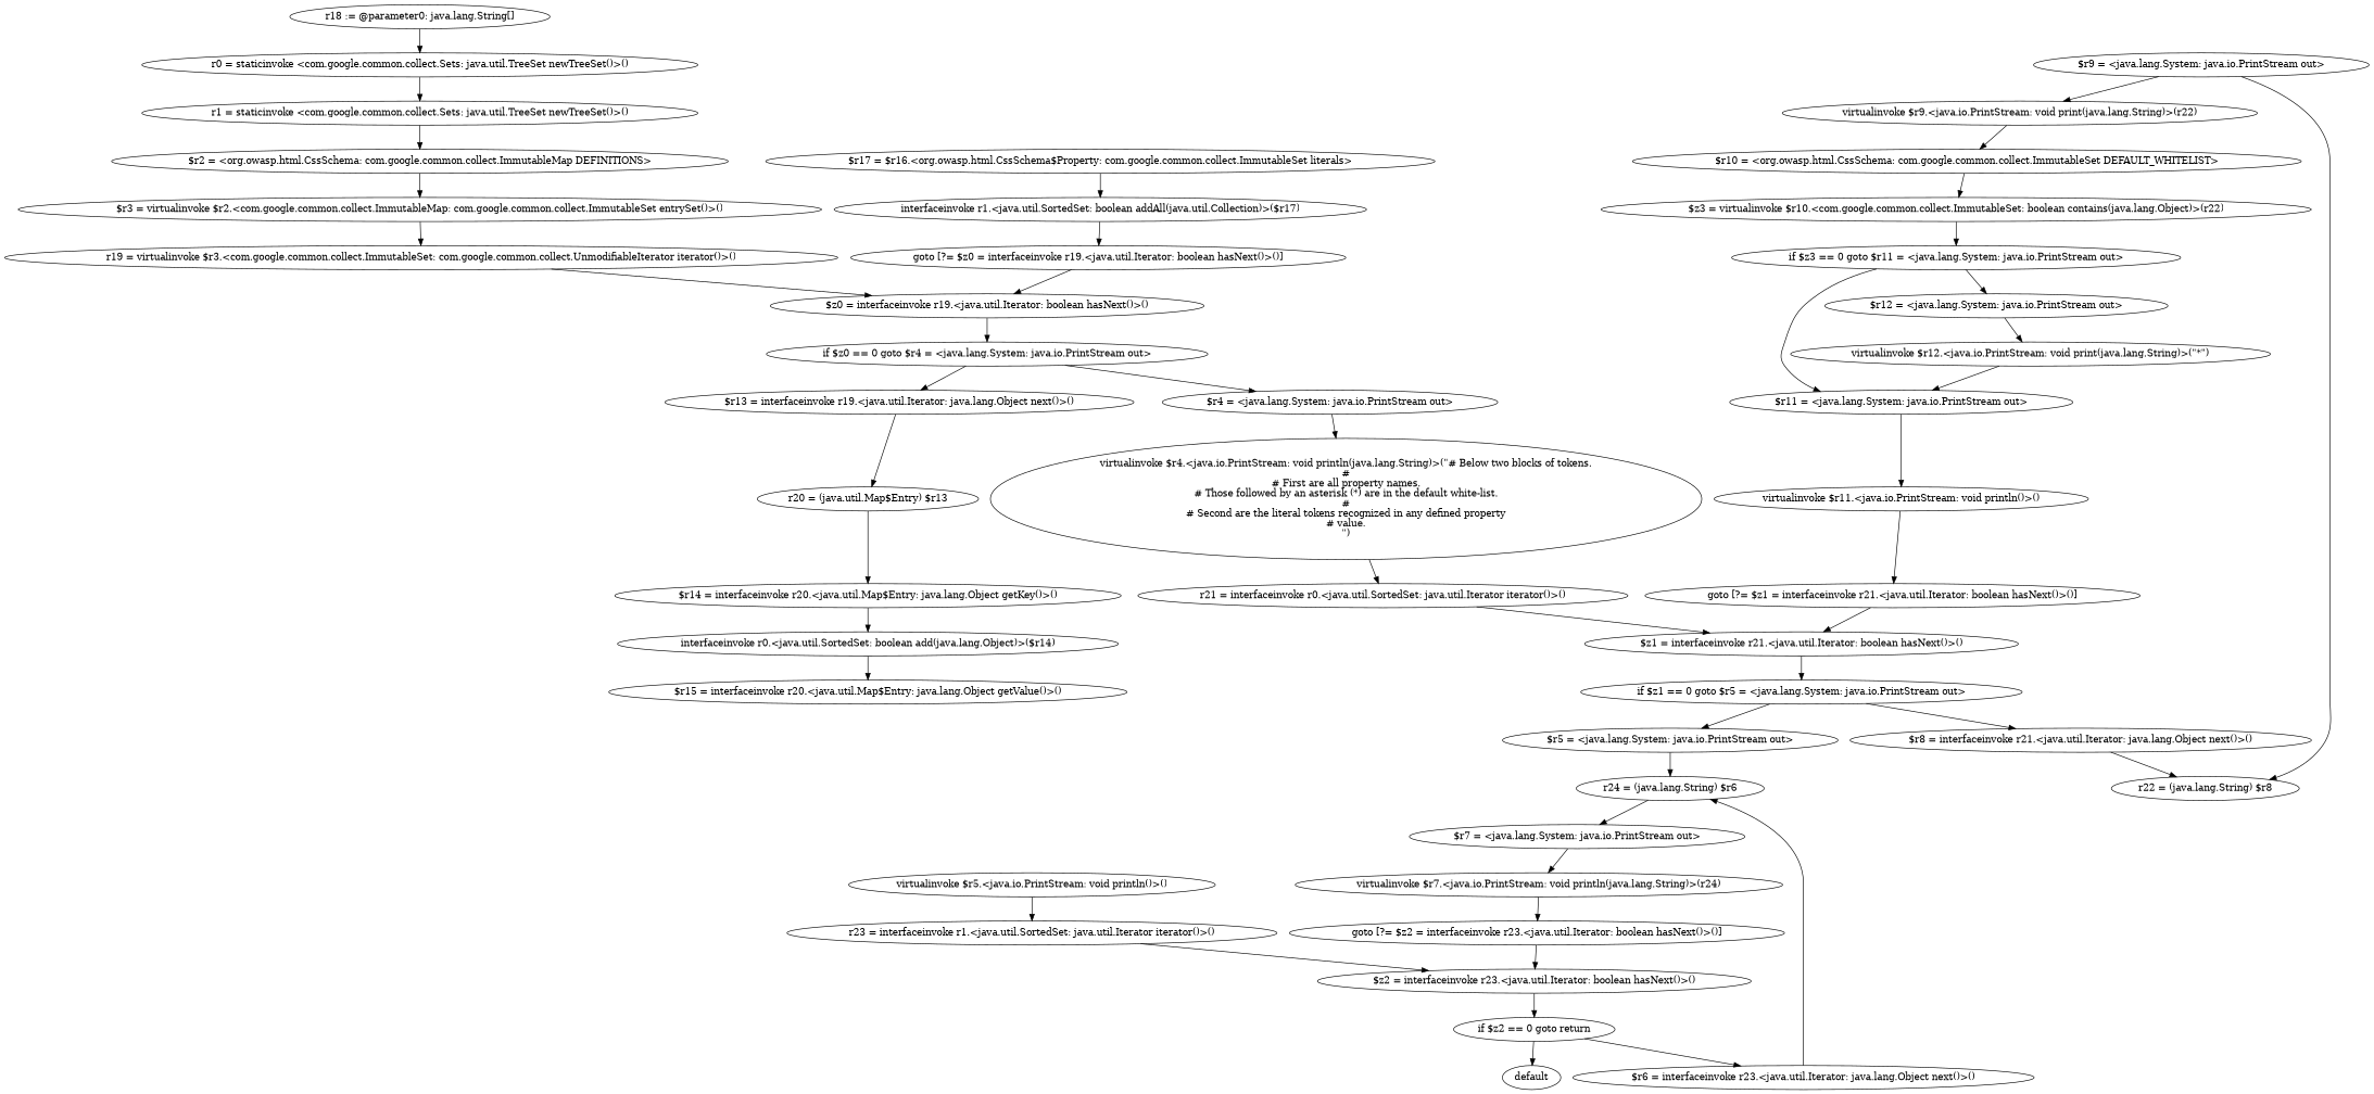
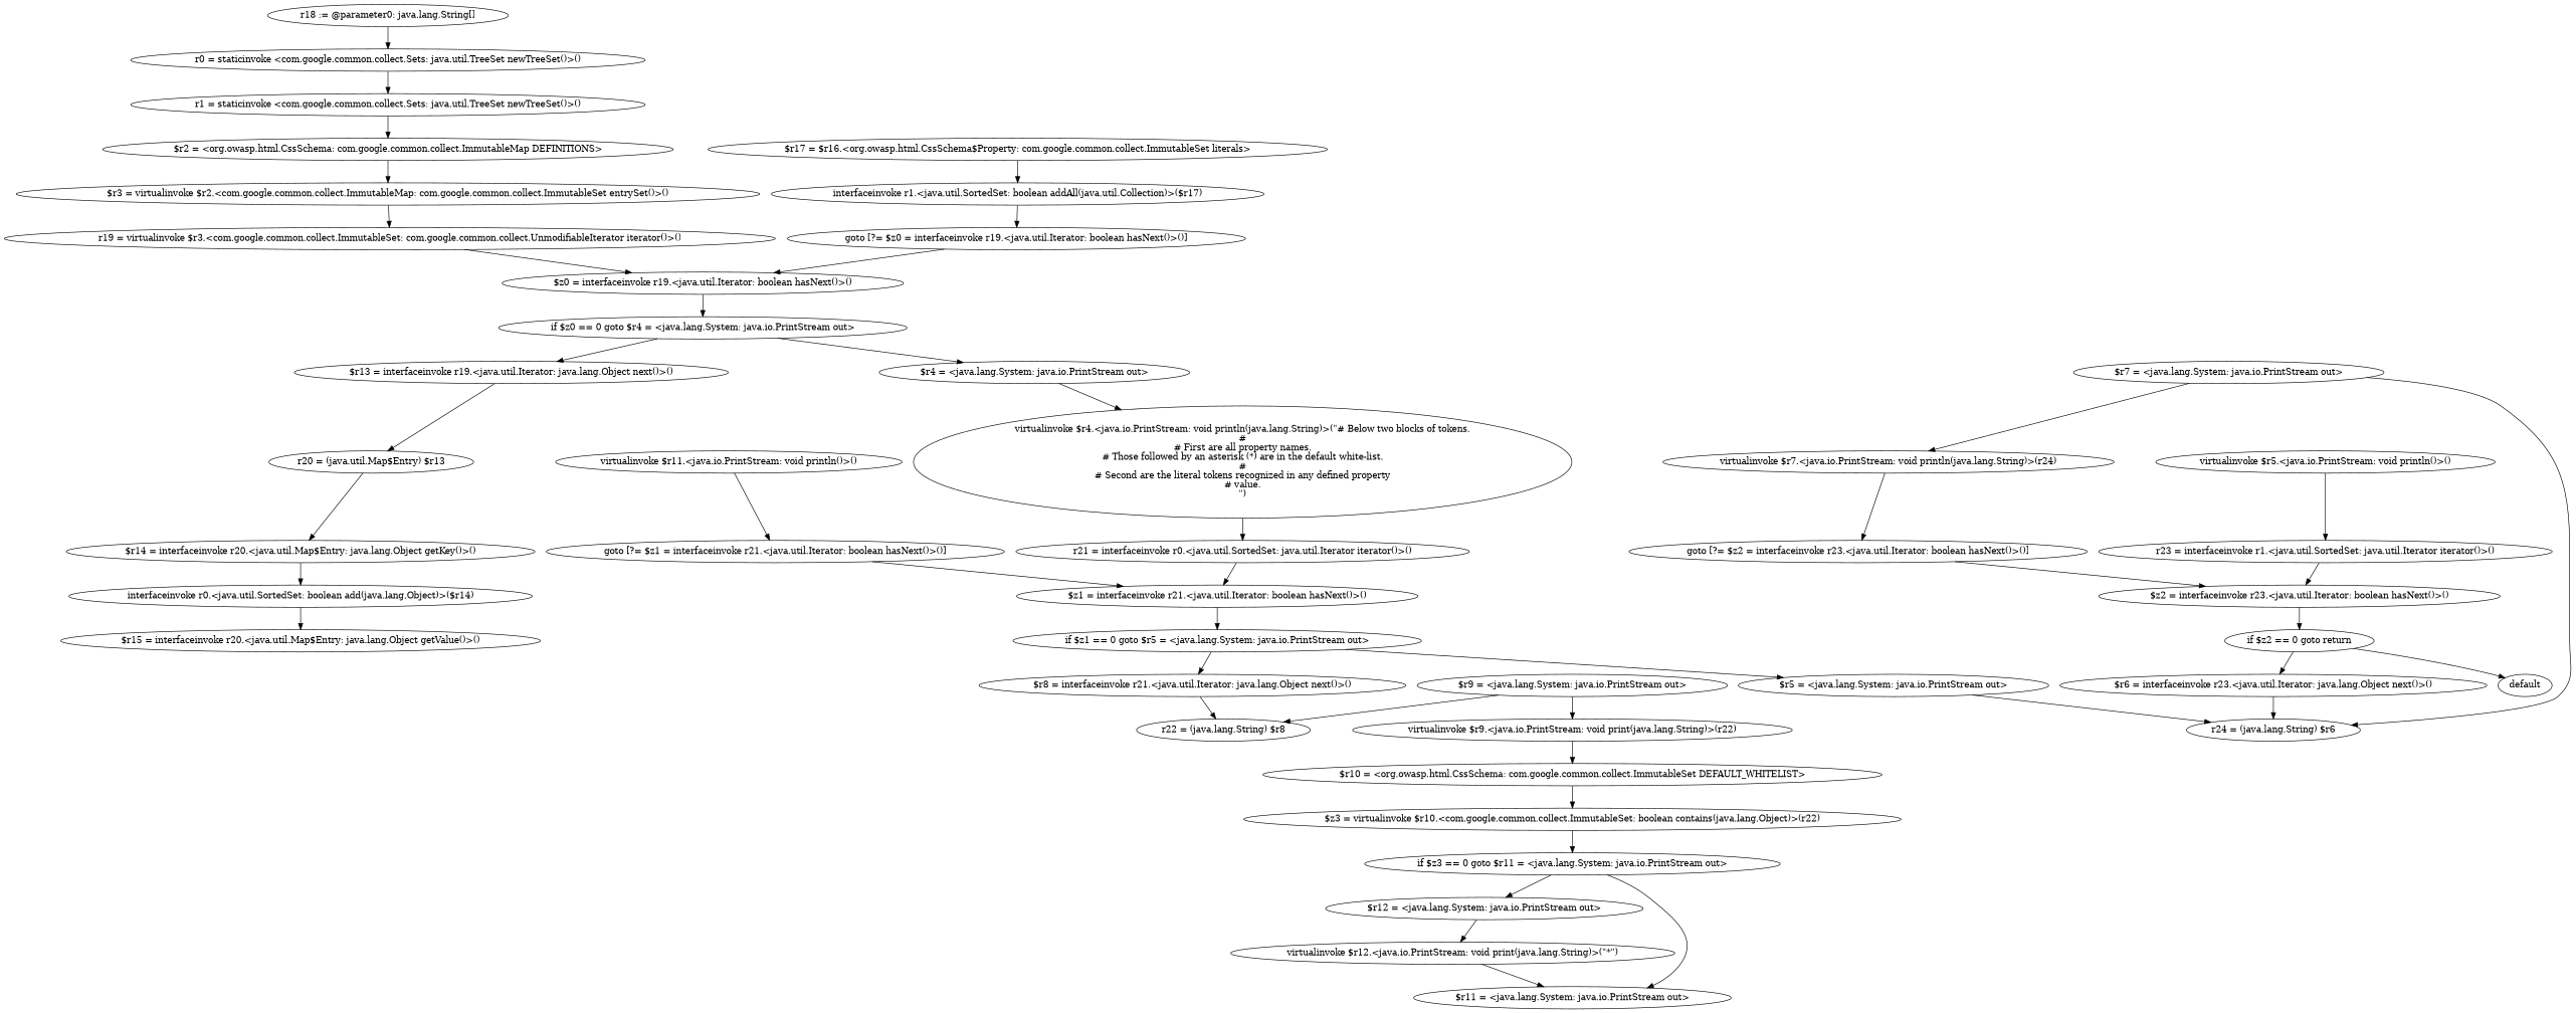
  digraph {
    "r18 := @parameter0: java.lang.String[]"
    "r0 = staticinvoke <com.google.common.collect.Sets: java.util.TreeSet newTreeSet()>()"
    "r1 = staticinvoke <com.google.common.collect.Sets: java.util.TreeSet newTreeSet()>()"
    "$r2 = <org.owasp.html.CssSchema: com.google.common.collect.ImmutableMap DEFINITIONS>"
    "$r3 = virtualinvoke $r2.<com.google.common.collect.ImmutableMap: com.google.common.collect.ImmutableSet entrySet()>()"
    "r19 = virtualinvoke $r3.<com.google.common.collect.ImmutableSet: com.google.common.collect.UnmodifiableIterator iterator()>()"
    "$z0 = interfaceinvoke r19.<java.util.Iterator: boolean hasNext()>()"
    "if $z0 == 0 goto $r4 = <java.lang.System: java.io.PrintStream out>"
    "$r13 = interfaceinvoke r19.<java.util.Iterator: java.lang.Object next()>()"
    "$r4 = <java.lang.System: java.io.PrintStream out>"
    "r20 = (java.util.Map$Entry) $r13"
    "virtualinvoke $r4.<java.io.PrintStream: void println(java.lang.String)>(\"# Below two blocks of tokens.\n#\n# First are all property names.\n# Those followed by an asterisk (*) are in the default white-list.\n#\n# Second are the literal tokens recognized in any defined property\n# value.\n\")"
    "$r14 = interfaceinvoke r20.<java.util.Map$Entry: java.lang.Object getKey()>()"
    "interfaceinvoke r0.<java.util.SortedSet: boolean add(java.lang.Object)>($r14)"
    "$r15 = interfaceinvoke r20.<java.util.Map$Entry: java.lang.Object getValue()>()"
    "$r17 = $r16.<org.owasp.html.CssSchema$Property: com.google.common.collect.ImmutableSet literals>"
    "interfaceinvoke r1.<java.util.SortedSet: boolean addAll(java.util.Collection)>($r17)"
    "goto [?= $z0 = interfaceinvoke r19.<java.util.Iterator: boolean hasNext()>()]"
    "r21 = interfaceinvoke r0.<java.util.SortedSet: java.util.Iterator iterator()>()"
    "$z1 = interfaceinvoke r21.<java.util.Iterator: boolean hasNext()>()"
    "if $z1 == 0 goto $r5 = <java.lang.System: java.io.PrintStream out>"
    "$r8 = interfaceinvoke r21.<java.util.Iterator: java.lang.Object next()>()"
    "$r5 = <java.lang.System: java.io.PrintStream out>"
    "r22 = (java.lang.String) $r8"
    "r24 = (java.lang.String) $r6"
    "$r9 = <java.lang.System: java.io.PrintStream out>"
    "virtualinvoke $r9.<java.io.PrintStream: void print(java.lang.String)>(r22)"
    "$r10 = <org.owasp.html.CssSchema: com.google.common.collect.ImmutableSet DEFAULT_WHITELIST>"
    "$z3 = virtualinvoke $r10.<com.google.common.collect.ImmutableSet: boolean contains(java.lang.Object)>(r22)"
    "if $z3 == 0 goto $r11 = <java.lang.System: java.io.PrintStream out>"
    "$r12 = <java.lang.System: java.io.PrintStream out>"
    "$r11 = <java.lang.System: java.io.PrintStream out>"
    "virtualinvoke $r12.<java.io.PrintStream: void print(java.lang.String)>(\"*\")"
    "virtualinvoke $r11.<java.io.PrintStream: void println()>()"
    "goto [?= $z1 = interfaceinvoke r21.<java.util.Iterator: boolean hasNext()>()]"
    "virtualinvoke $r5.<java.io.PrintStream: void println()>()"
    "r23 = interfaceinvoke r1.<java.util.SortedSet: java.util.Iterator iterator()>()"
    "$z2 = interfaceinvoke r23.<java.util.Iterator: boolean hasNext()>()"
    "if $z2 == 0 goto return"
    "$r6 = interfaceinvoke r23.<java.util.Iterator: java.lang.Object next()>()"
    n41 [label=default]
    "$r7 = <java.lang.System: java.io.PrintStream out>"
    "virtualinvoke $r7.<java.io.PrintStream: void println(java.lang.String)>(r24)"
    "goto [?= $z2 = interfaceinvoke r23.<java.util.Iterator: boolean hasNext()>()]"
    "r18 := @parameter0: java.lang.String[]" -> "r0 = staticinvoke <com.google.common.collect.Sets: java.util.TreeSet newTreeSet()>()"
    "r0 = staticinvoke <com.google.common.collect.Sets: java.util.TreeSet newTreeSet()>()" -> "r1 = staticinvoke <com.google.common.collect.Sets: java.util.TreeSet newTreeSet()>()"
    "r1 = staticinvoke <com.google.common.collect.Sets: java.util.TreeSet newTreeSet()>()" -> "$r2 = <org.owasp.html.CssSchema: com.google.common.collect.ImmutableMap DEFINITIONS>"
    "$r2 = <org.owasp.html.CssSchema: com.google.common.collect.ImmutableMap DEFINITIONS>" -> "$r3 = virtualinvoke $r2.<com.google.common.collect.ImmutableMap: com.google.common.collect.ImmutableSet entrySet()>()"
    "$r3 = virtualinvoke $r2.<com.google.common.collect.ImmutableMap: com.google.common.collect.ImmutableSet entrySet()>()" -> "r19 = virtualinvoke $r3.<com.google.common.collect.ImmutableSet: com.google.common.collect.UnmodifiableIterator iterator()>()"
    "r19 = virtualinvoke $r3.<com.google.common.collect.ImmutableSet: com.google.common.collect.UnmodifiableIterator iterator()>()" -> "$z0 = interfaceinvoke r19.<java.util.Iterator: boolean hasNext()>()"
    "$z0 = interfaceinvoke r19.<java.util.Iterator: boolean hasNext()>()" -> "if $z0 == 0 goto $r4 = <java.lang.System: java.io.PrintStream out>"
    "if $z0 == 0 goto $r4 = <java.lang.System: java.io.PrintStream out>" -> "$r13 = interfaceinvoke r19.<java.util.Iterator: java.lang.Object next()>()"
    "if $z0 == 0 goto $r4 = <java.lang.System: java.io.PrintStream out>" -> "$r4 = <java.lang.System: java.io.PrintStream out>"
    "$r13 = interfaceinvoke r19.<java.util.Iterator: java.lang.Object next()>()" -> "r20 = (java.util.Map$Entry) $r13"
    "$r4 = <java.lang.System: java.io.PrintStream out>" -> "virtualinvoke $r4.<java.io.PrintStream: void println(java.lang.String)>(\"# Below two blocks of tokens.\n#\n# First are all property names.\n# Those followed by an asterisk (*) are in the default white-list.\n#\n# Second are the literal tokens recognized in any defined property\n# value.\n\")"
    "r20 = (java.util.Map$Entry) $r13" -> "$r14 = interfaceinvoke r20.<java.util.Map$Entry: java.lang.Object getKey()>()"
    "virtualinvoke $r4.<java.io.PrintStream: void println(java.lang.String)>(\"# Below two blocks of tokens.\n#\n# First are all property names.\n# Those followed by an asterisk (*) are in the default white-list.\n#\n# Second are the literal tokens recognized in any defined property\n# value.\n\")" -> "r21 = interfaceinvoke r0.<java.util.SortedSet: java.util.Iterator iterator()>()"
    "$r14 = interfaceinvoke r20.<java.util.Map$Entry: java.lang.Object getKey()>()" -> "interfaceinvoke r0.<java.util.SortedSet: boolean add(java.lang.Object)>($r14)"
    "interfaceinvoke r0.<java.util.SortedSet: boolean add(java.lang.Object)>($r14)" -> "$r15 = interfaceinvoke r20.<java.util.Map$Entry: java.lang.Object getValue()>()"
    "$r17 = $r16.<org.owasp.html.CssSchema$Property: com.google.common.collect.ImmutableSet literals>" -> "interfaceinvoke r1.<java.util.SortedSet: boolean addAll(java.util.Collection)>($r17)"
    "interfaceinvoke r1.<java.util.SortedSet: boolean addAll(java.util.Collection)>($r17)" -> "goto [?= $z0 = interfaceinvoke r19.<java.util.Iterator: boolean hasNext()>()]"
    "goto [?= $z0 = interfaceinvoke r19.<java.util.Iterator: boolean hasNext()>()]" -> "$z0 = interfaceinvoke r19.<java.util.Iterator: boolean hasNext()>()"
    "r21 = interfaceinvoke r0.<java.util.SortedSet: java.util.Iterator iterator()>()" -> "$z1 = interfaceinvoke r21.<java.util.Iterator: boolean hasNext()>()"
    "$z1 = interfaceinvoke r21.<java.util.Iterator: boolean hasNext()>()" -> "if $z1 == 0 goto $r5 = <java.lang.System: java.io.PrintStream out>"
    "if $z1 == 0 goto $r5 = <java.lang.System: java.io.PrintStream out>" -> "$r8 = interfaceinvoke r21.<java.util.Iterator: java.lang.Object next()>()"
    "if $z1 == 0 goto $r5 = <java.lang.System: java.io.PrintStream out>" -> "$r5 = <java.lang.System: java.io.PrintStream out>"
    "$r8 = interfaceinvoke r21.<java.util.Iterator: java.lang.Object next()>()" -> "r22 = (java.lang.String) $r8"
    "$r5 = <java.lang.System: java.io.PrintStream out>" -> "r24 = (java.lang.String) $r6"
-   "r24 = (java.lang.String) $r6" -> "$r7 = <java.lang.System: java.io.PrintStream out>"
+   "$r7 = <java.lang.System: java.io.PrintStream out>" -> "r24 = (java.lang.String) $r6"
    "$r9 = <java.lang.System: java.io.PrintStream out>" -> "r22 = (java.lang.String) $r8"
    "$r9 = <java.lang.System: java.io.PrintStream out>" -> "virtualinvoke $r9.<java.io.PrintStream: void print(java.lang.String)>(r22)"
    "virtualinvoke $r9.<java.io.PrintStream: void print(java.lang.String)>(r22)" -> "$r10 = <org.owasp.html.CssSchema: com.google.common.collect.ImmutableSet DEFAULT_WHITELIST>"
    "$r10 = <org.owasp.html.CssSchema: com.google.common.collect.ImmutableSet DEFAULT_WHITELIST>" -> "$z3 = virtualinvoke $r10.<com.google.common.collect.ImmutableSet: boolean contains(java.lang.Object)>(r22)"
    "$z3 = virtualinvoke $r10.<com.google.common.collect.ImmutableSet: boolean contains(java.lang.Object)>(r22)" -> "if $z3 == 0 goto $r11 = <java.lang.System: java.io.PrintStream out>"
    "if $z3 == 0 goto $r11 = <java.lang.System: java.io.PrintStream out>" -> "$r12 = <java.lang.System: java.io.PrintStream out>"
    "if $z3 == 0 goto $r11 = <java.lang.System: java.io.PrintStream out>" -> "$r11 = <java.lang.System: java.io.PrintStream out>"
    "$r12 = <java.lang.System: java.io.PrintStream out>" -> "virtualinvoke $r12.<java.io.PrintStream: void print(java.lang.String)>(\"*\")"
-   "$r11 = <java.lang.System: java.io.PrintStream out>" -> "virtualinvoke $r11.<java.io.PrintStream: void println()>()"
    "virtualinvoke $r12.<java.io.PrintStream: void print(java.lang.String)>(\"*\")" -> "$r11 = <java.lang.System: java.io.PrintStream out>"
    "virtualinvoke $r11.<java.io.PrintStream: void println()>()" -> "goto [?= $z1 = interfaceinvoke r21.<java.util.Iterator: boolean hasNext()>()]"
    "goto [?= $z1 = interfaceinvoke r21.<java.util.Iterator: boolean hasNext()>()]" -> "$z1 = interfaceinvoke r21.<java.util.Iterator: boolean hasNext()>()"
    "virtualinvoke $r5.<java.io.PrintStream: void println()>()" -> "r23 = interfaceinvoke r1.<java.util.SortedSet: java.util.Iterator iterator()>()"
    "r23 = interfaceinvoke r1.<java.util.SortedSet: java.util.Iterator iterator()>()" -> "$z2 = interfaceinvoke r23.<java.util.Iterator: boolean hasNext()>()"
    "$z2 = interfaceinvoke r23.<java.util.Iterator: boolean hasNext()>()" -> "if $z2 == 0 goto return"
    "if $z2 == 0 goto return" -> "$r6 = interfaceinvoke r23.<java.util.Iterator: java.lang.Object next()>()"
    "if $z2 == 0 goto return" -> n41
    "$r6 = interfaceinvoke r23.<java.util.Iterator: java.lang.Object next()>()" -> "r24 = (java.lang.String) $r6"
    "$r7 = <java.lang.System: java.io.PrintStream out>" -> "virtualinvoke $r7.<java.io.PrintStream: void println(java.lang.String)>(r24)"
    "virtualinvoke $r7.<java.io.PrintStream: void println(java.lang.String)>(r24)" -> "goto [?= $z2 = interfaceinvoke r23.<java.util.Iterator: boolean hasNext()>()]"
    "goto [?= $z2 = interfaceinvoke r23.<java.util.Iterator: boolean hasNext()>()]" -> "$z2 = interfaceinvoke r23.<java.util.Iterator: boolean hasNext()>()"
  }
